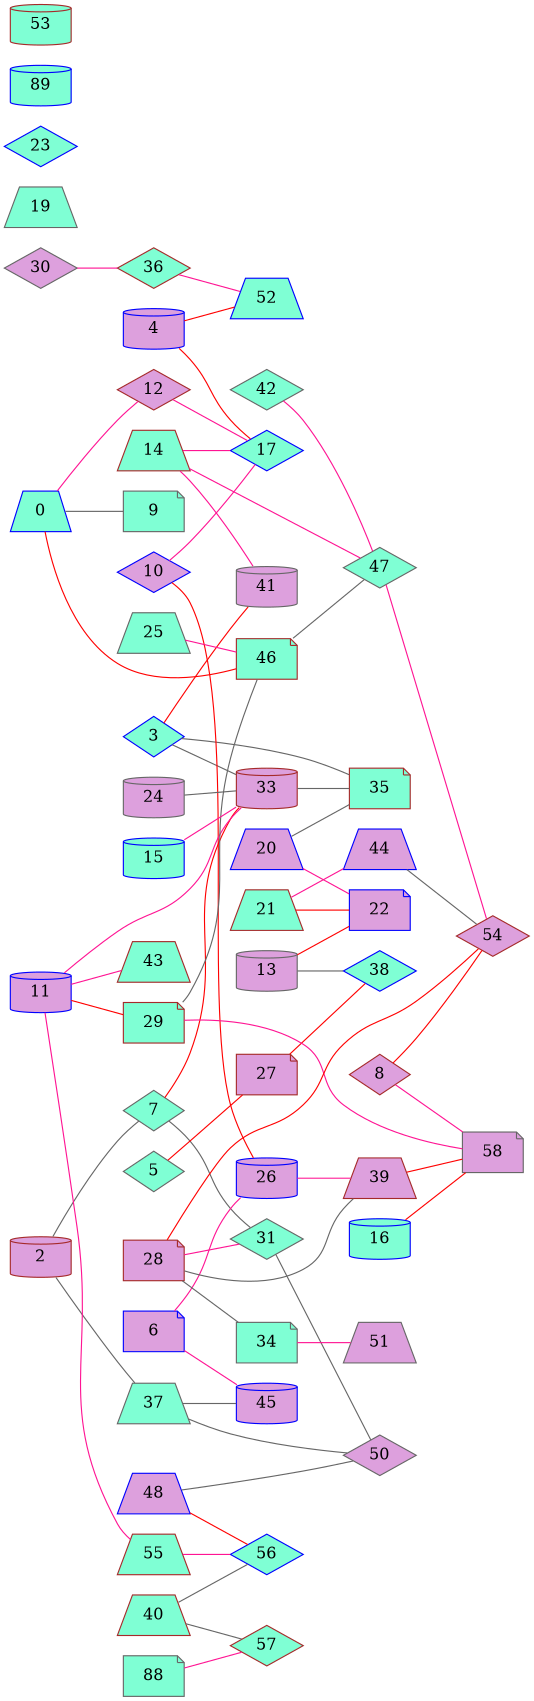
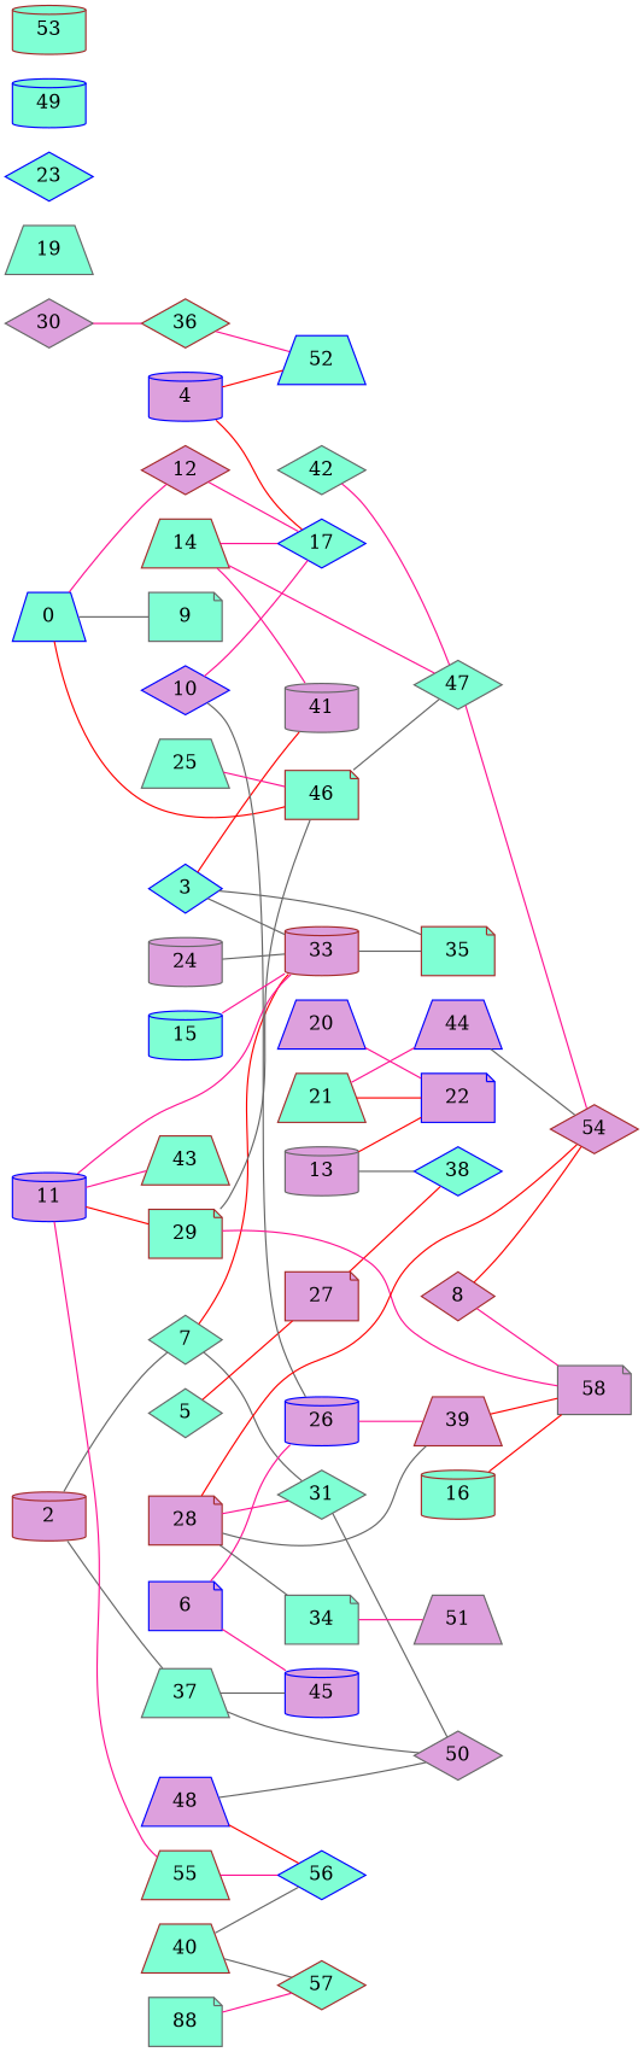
  graph {
    rankdir=LR
    node [color=brown fillcolor=aquamarine shape=diamond style=filled]
    edge [color=deeppink]
    n1 [color=blue label=0 shape=trapezium]
    9 [color=gray40 shape=note]
    12 [fillcolor=plum]
    46 [shape=note]
    17 [color=blue]
    47 [color=gray40]
    2 [fillcolor=plum shape=cylinder]
    7 [color=gray40]
    37 [color=gray40 shape=trapezium]
    33 [fillcolor=plum shape=cylinder]
    31 [color=gray40]
    45 [color=blue fillcolor=plum shape=cylinder]
    50 [color=gray40 fillcolor=plum]
    3 [color=blue]
    35 [shape=note]
    41 [color=gray40 fillcolor=plum shape=cylinder]
    4 [color=blue fillcolor=plum shape=cylinder]
    52 [color=blue shape=trapezium]
    5 [color=gray40]
    27 [fillcolor=plum shape=note]
    38 [color=blue]
    6 [color=blue fillcolor=plum shape=note]
    26 [color=blue fillcolor=plum shape=cylinder]
    39 [fillcolor=plum shape=trapezium]
    8 [fillcolor=plum]
    54 [fillcolor=plum]
    58 [color=gray40 fillcolor=plum shape=note]
    10 [color=blue fillcolor=plum]
    11 [color=blue fillcolor=plum shape=cylinder]
    29 [shape=note]
    43 [shape=trapezium]
    55 [shape=trapezium]
    56 [color=blue]
    13 [color=gray40 fillcolor=plum shape=cylinder]
    22 [color=blue fillcolor=plum shape=note]
    14 [shape=trapezium]
    15 [color=blue shape=cylinder]
-   16 [color=blue shape=cylinder]
+   16 [shape=cylinder]
    n39 [color=gray40 label=88 shape=note]
    57
    19 [color=gray40 shape=trapezium]
    20 [color=blue fillcolor=plum shape=trapezium]
    21 [shape=trapezium]
    44 [color=blue fillcolor=plum shape=trapezium]
    23 [color=blue]
    24 [color=gray40 fillcolor=plum shape=cylinder]
    25 [color=gray40 shape=trapezium]
    28 [fillcolor=plum shape=note]
    34 [color=gray40 shape=note]
    51 [color=gray40 fillcolor=plum shape=trapezium]
    30 [color=gray40 fillcolor=plum]
    36
    40 [shape=trapezium]
    42 [color=gray40]
    48 [color=blue fillcolor=plum shape=trapezium]
-   49 [color=blue shape=cylinder label=89]
+   49 [color=blue shape=cylinder]
    53 [shape=cylinder]
    n1 -- 9 [color=gray40]
    n1 -- 12
    n1 -- 46 [color=red]
    12 -- 17
    46 -- 47 [color=gray40]
    47 -- 54
    2 -- 7 [color=gray40]
    2 -- 37 [color=gray40]
    7 -- 33 [color=red]
    7 -- 31 [color=gray40]
    37 -- 45 [color=gray40]
    37 -- 50 [color=gray40]
    33 -- 35 [color=gray40]
    31 -- 50 [color=gray40]
    3 -- 33 [color=gray40]
    3 -- 35 [color=gray40]
    3 -- 41 [color=red]
    4 -- 17 [color=red]
    4 -- 52 [color=red]
    5 -- 27 [color=red]
    27 -- 38 [color=red]
    6 -- 45
    6 -- 26
    26 -- 39
    39 -- 58 [color=red]
    8 -- 54 [color=red]
    8 -- 58
    10 -- 17
-   10 -- 26 [color=red]
+   10 -- 26 [color=gray40]
    11 -- 33
    11 -- 29 [color=red]
    11 -- 43
    11 -- 55
    29 -- 46 [color=gray40]
    29 -- 58
    55 -- 56
    13 -- 38 [color=gray40]
    13 -- 22 [color=red]
    14 -- 17
    14 -- 47
    14 -- 41
    15 -- 33
    16 -- 58 [color=red]
    n39 -- 57
-   20 -- 35 [color=gray40]
    20 -- 22
    21 -- 22 [color=red]
    21 -- 44
    44 -- 54 [color=gray40]
    24 -- 33 [color=gray40]
    25 -- 46
    28 -- 31
    28 -- 39 [color=gray40]
    28 -- 54 [color=red]
    28 -- 34 [color=gray40]
    34 -- 51
    30 -- 36
    36 -- 52
    40 -- 56 [color=gray40]
    40 -- 57 [color=gray40]
    42 -- 47
    48 -- 50 [color=gray40]
    48 -- 56 [color=red]
  }
